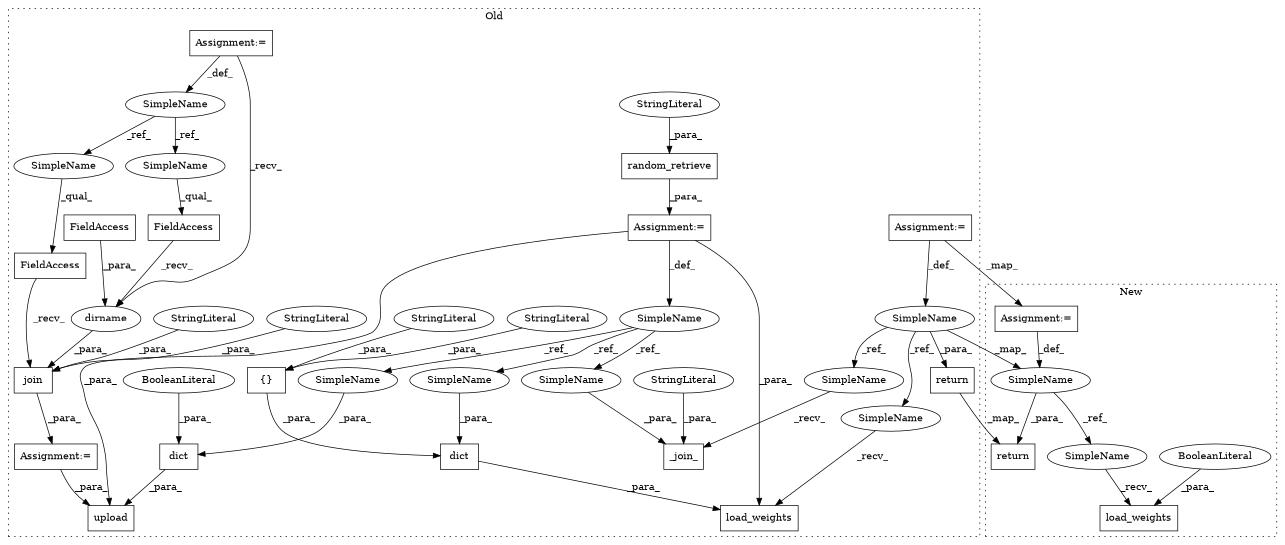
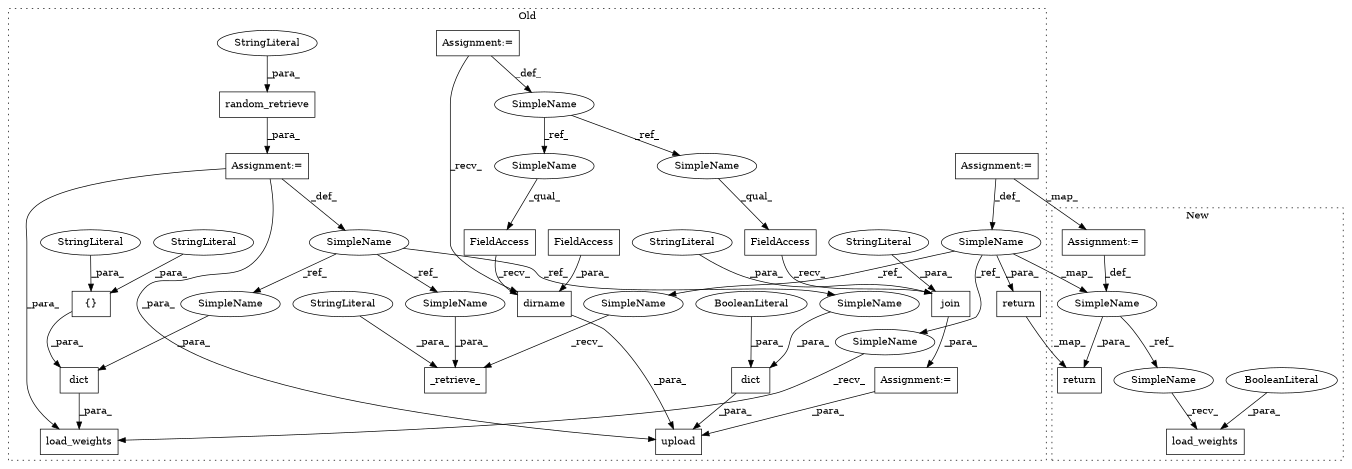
  digraph {
    node [a=42 l=7 s=14686 shape=box]
    n1 [a=4 l="1,1" label="{}" s="14901,14919"]
    n2 [a=32 l="5,1" label=dict s="14872,14920"]
    n3 [a=32 l="13,1" label=load_weights s="14837,14921"]
    n4 [l=5 label=SimpleName s=14590 shape=ellipse]
    n5 [a=41 label=return s=14989]
-   n6 [a=32 l="11,1" label=_join_ s="14938,14978"]
+   n6 [a=32 l="11,1" label=_retrieve_ s="14938,14978"]
    n7 [l=11 label=SimpleName s=14633 shape=ellipse]
    n8 [a=32 l="5,1" label=dict s="14787,14808"]
    n9 [a=32 l="7,1" label=upload s="14780,14820"]
    n10 [a=9 l=4 label=BooleanLiteral s=14792 shape=ellipse]
    n11 [a=32 l="5,1" label=join s="14694,14764"]
    n12 [a=22 label=FieldAccess]
    n13 [l=2 label=SimpleName s=12543 shape=ellipse]
    n14 [a=22 label=FieldAccess s=14699]
    n15 [a=7 l=1 label="Assignment:=" s=14685]
    n16 [a=45 l=13 label=StringLiteral s=14725 shape=ellipse]
    n17 [a=7 l=1 label="Assignment:=" s=14644]
    n18 [a=45 l=9 label=StringLiteral s=14910 shape=ellipse]
    n19 [a=7 l=2 label="Assignment:=" s=12543]
-   n20 [a=32 l="8,1" label=dirname s="14707,14723" shape=ellipse]
+   n20 [a=32 l="8,1" label=dirname s="14707,14723"]
    n21 [a=22 l=8 label=FieldAccess s=14715]
    n22 [a=45 l=25 label=StringLiteral s=14739 shape=ellipse]
    n23 [a=45 l=17 label=StringLiteral s=14949 shape=ellipse]
    n24 [a=45 label=StringLiteral s=14902 shape=ellipse]
    n25 [a=32 l="12,1" label=random_retrieve s="14645,14664"]
    n26 [a=45 label=StringLiteral s=14657 shape=ellipse]
    n27 [a=7 l=1 label="Assignment:=" s=14595]
    n28 [l=5 label=SimpleName s=14932 shape=ellipse]
    n29 [l=5 label=SimpleName s=14831 shape=ellipse]
    n30 [l=11 label=SimpleName s=14877 shape=ellipse]
    n31 [l=11 label=SimpleName s=14797 shape=ellipse]
    n32 [l=11 label=SimpleName s=14967 shape=ellipse]
    n33 [l=2 label=SimpleName shape=ellipse]
    n34 [l=2 label=SimpleName s=14699 shape=ellipse]
    n35 [a=32 l="13,1" label=load_weights s="12048,12090"]
    n36 [a=9 l=4 label=BooleanLiteral s=12086 shape=ellipse]
    n37 [l=5 label=SimpleName s=11999 shape=ellipse]
    n38 [a=41 label=return s=12101]
    n39 [a=7 l=1 label="Assignment:=" s=12004]
    n40 [l=5 label=SimpleName s=12042 shape=ellipse]
    subgraph cluster_1 {
      label=Old
      style=dotted
      n1
      n2
      n3
      n4
      n5
      n6
      n7
      n8
      n9
      n10
      n11
      n12
      n13
      n14
      n15
      n16
      n17
      n18
      n19
      n20
      n21
      n22
      n23
      n24
      n25
      n26
      n27
      n28
      n29
      n30
      n31
      n32
      n33
      n34
    }
    subgraph cluster_2 {
      label=New
      style=dotted
      n35
      n36
      n37
      n38
      n39
      n40
    }
    n1 -> n2 [label=_para_]
    n2 -> n3 [label=_para_]
    n4 -> n5 [label=_para_]
    n4 -> n28 [label=_ref_]
    n4 -> n29 [label=_ref_]
    n4 -> n37 [label=_map_]
    n5 -> n38 [label=_map_]
    n7 -> n30 [label=_ref_]
    n7 -> n31 [label=_ref_]
    n7 -> n32 [label=_ref_]
    n8 -> n9 [label=_para_]
    n10 -> n8 [label=_para_]
    n11 -> n15 [label=_para_]
    n12 -> n11 [label=_recv_]
    n13 -> n33 [label=_ref_]
    n13 -> n34 [label=_ref_]
    n14 -> n20 [label=_recv_]
    n15 -> n9 [label=_para_]
    n16 -> n11 [label=_para_]
    n17 -> n3 [label=_para_]
    n17 -> n7 [label=_def_]
    n17 -> n9 [label=_para_]
    n18 -> n1 [label=_para_]
    n19 -> n13 [label=_def_]
    n19 -> n20 [label=_recv_]
-   n20 -> n11 [label=_para_]
+   n20 -> n9 [label=_para_]
    n21 -> n20 [label=_para_]
    n22 -> n11 [label=_para_]
    n23 -> n6 [label=_para_]
    n24 -> n1 [label=_para_]
    n25 -> n17 [label=_para_]
    n26 -> n25 [label=_para_]
    n27 -> n4 [label=_def_]
    n27 -> n39 [label=_map_]
    n28 -> n6 [label=_recv_]
    n29 -> n3 [label=_recv_]
    n30 -> n2 [label=_para_]
    n31 -> n8 [label=_para_]
    n32 -> n6 [label=_para_]
    n33 -> n12 [label=_qual_]
    n34 -> n14 [label=_qual_]
    n36 -> n35 [label=_para_]
    n37 -> n38 [label=_para_]
    n37 -> n40 [label=_ref_]
    n39 -> n37 [label=_def_]
    n40 -> n35 [label=_recv_]
  }
